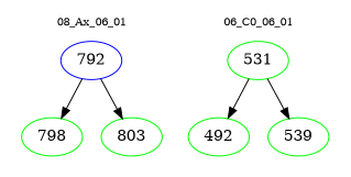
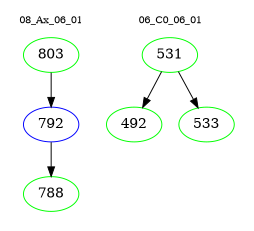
  digraph {
    node [color=green]
    edge [color=black]
    n1 [color=blue label=792]
-   n2 [label=798]
+   n2 [label=788]
    n3 [label=803]
    n4 [label=531]
    n5 [label=492]
-   n6 [label=539]
+   n6 [label=533]
    subgraph cluster_1 {
      color=white
      fontsize=10
      label="08_Ax_06_01"
      n1
      n2
      n3
    }
    subgraph cluster_2 {
      color=white
      fontsize=10
      label="06_C0_06_01"
      n4
      n5
      n6
    }
    n1 -> n2
-   n1 -> n3
+   n3 -> n1
    n4 -> n5
    n4 -> n6
  }
